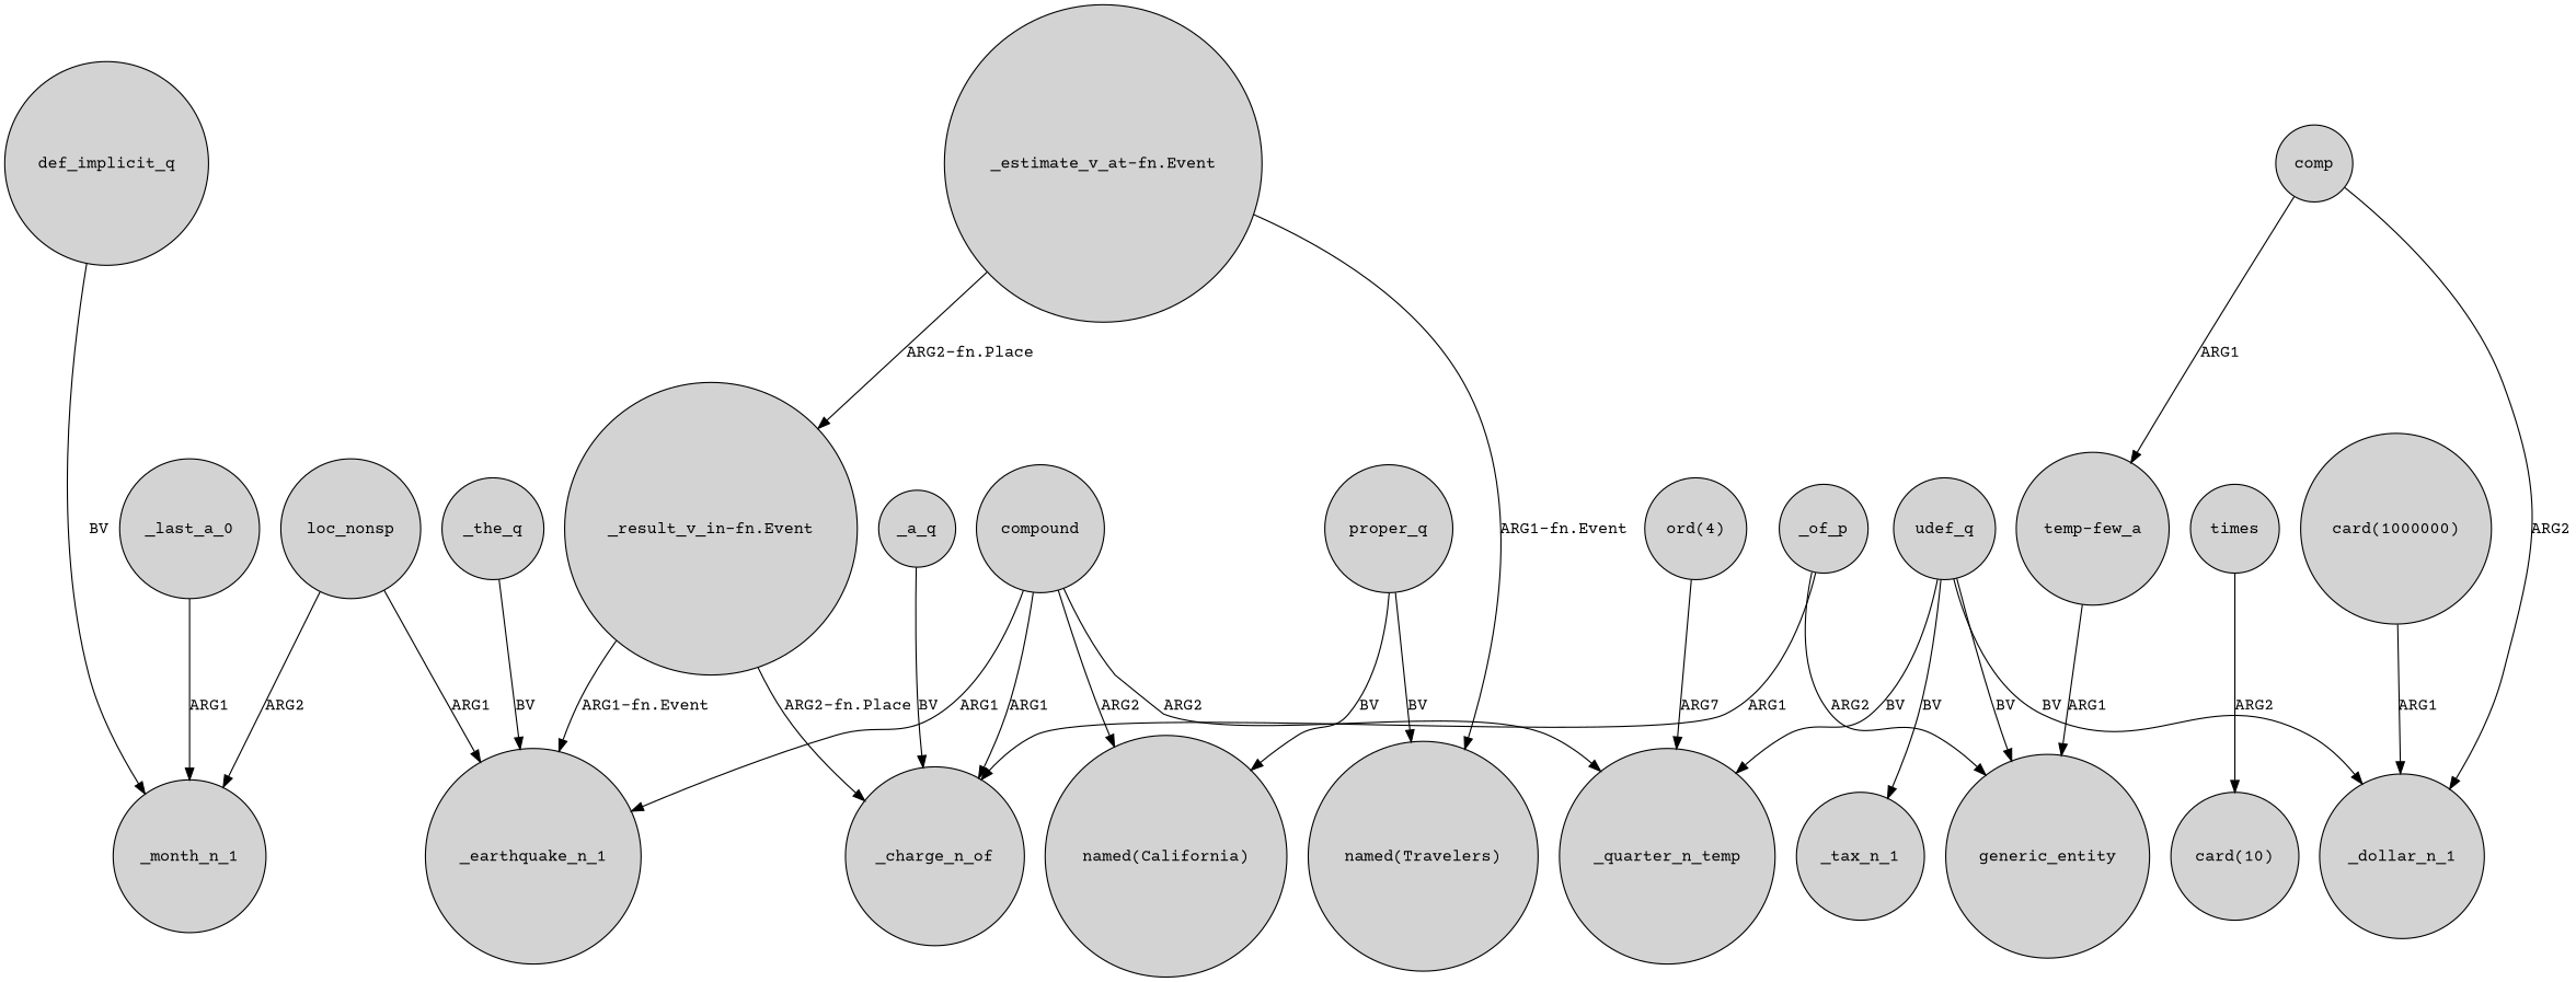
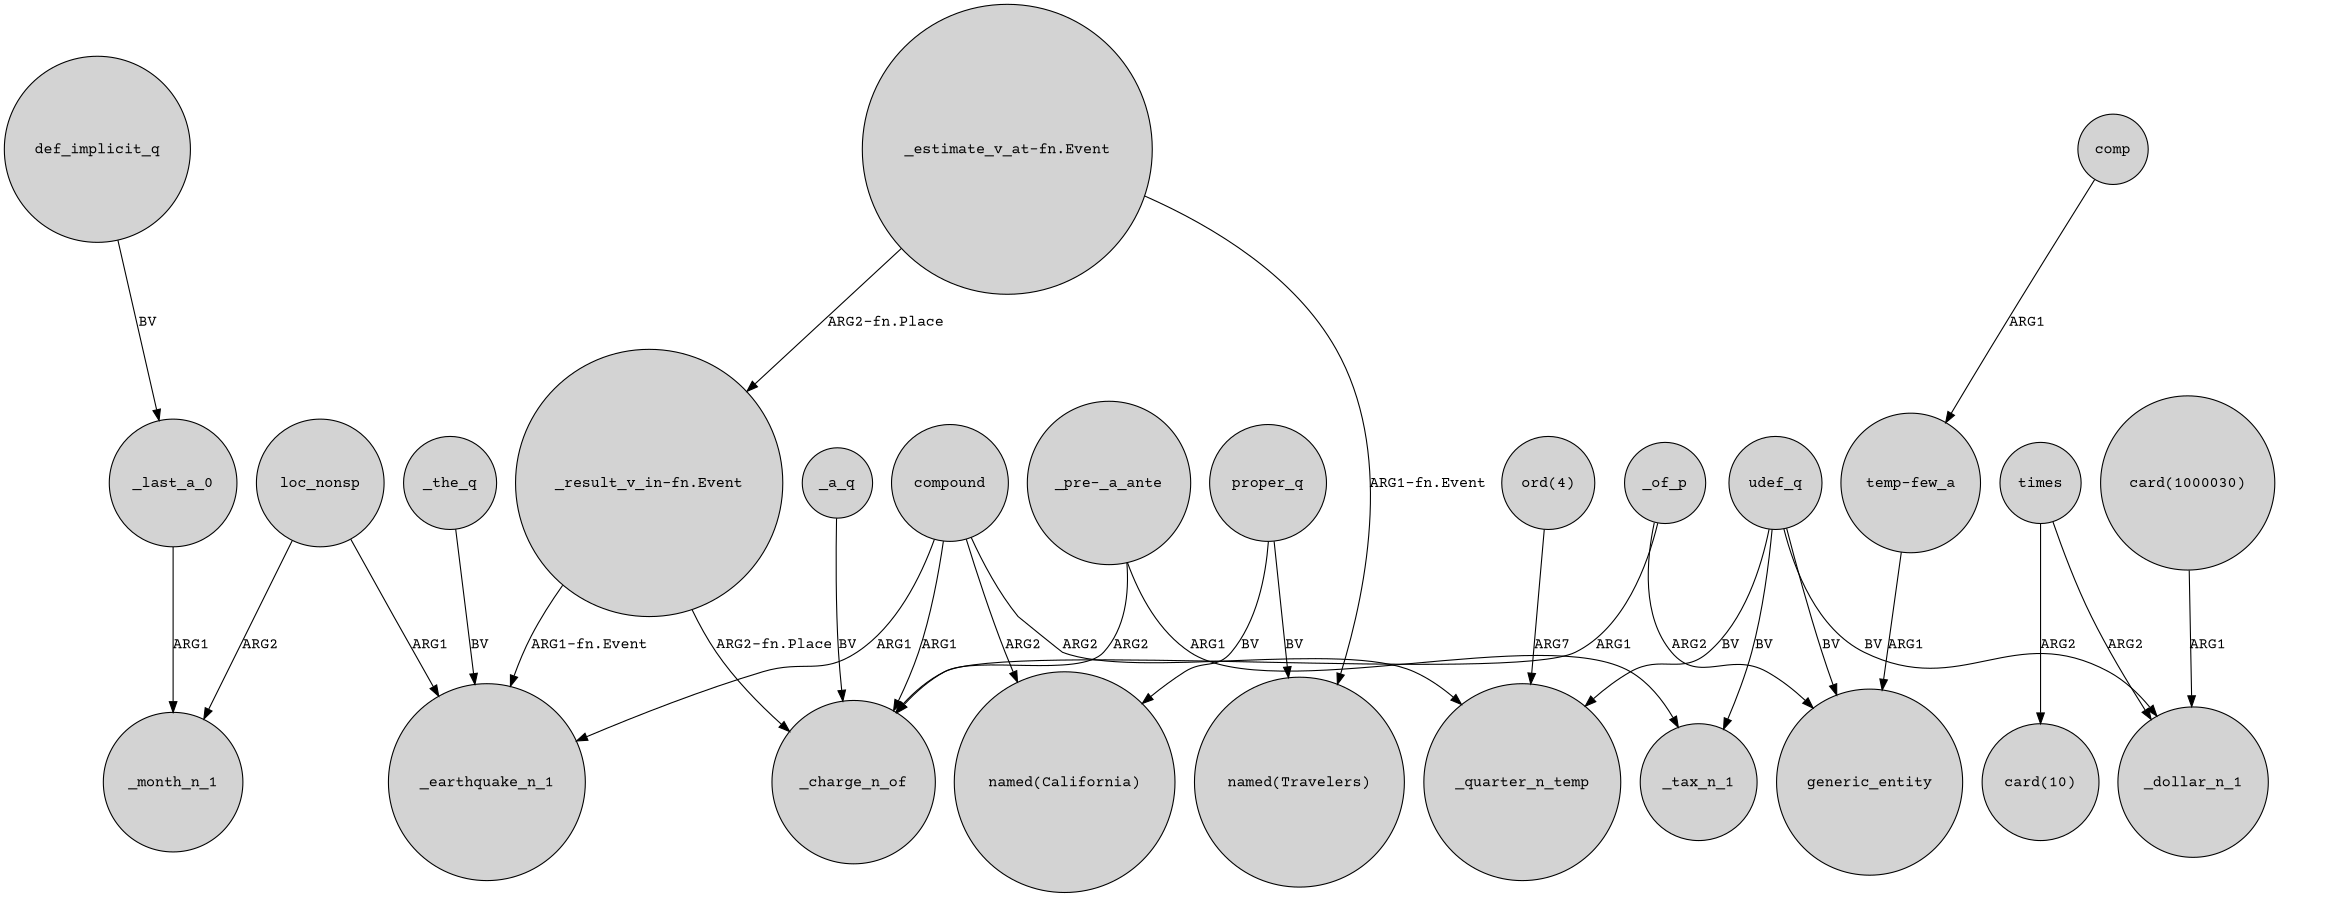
  digraph {
    fontname="Courier Prime"
    node [fontname="Courier Prime" shape=circle style=filled]
    edge [fontname="Courier Prime"]
    def_implicit_q
    _month_n_1
    n3 [label=_last_a_0]
    times
    "card(10)"
-   "card(1000000)"
+   "card(1000000)" [label="card(1000030)"]
    _dollar_n_1
    "_result_v_in-fn.Event"
    _charge_n_of
    _earthquake_n_1
    comp
    n12 [label="temp-few_a"]
    generic_entity
    compound
    "named(California)"
    _quarter_n_temp
    udef_q
    _tax_n_1
    proper_q
    "named(Travelers)"
    _a_q
    "_estimate_v_at-fn.Event"
    loc_nonsp
    _of_p
    "ord(4)"
+   "_pre-_a_ante"
    _the_q
-   def_implicit_q -> _month_n_1 [label=BV]
+   def_implicit_q -> n3 [label=BV]
    n3 -> _month_n_1 [label=ARG1]
    times -> "card(10)" [label=ARG2]
    "card(1000000)" -> _dollar_n_1 [label=ARG1]
    "_result_v_in-fn.Event" -> _charge_n_of [label="ARG2-fn.Place"]
    "_result_v_in-fn.Event" -> _earthquake_n_1 [label="ARG1-fn.Event"]
-   comp -> _dollar_n_1 [label=ARG2]
+   times -> _dollar_n_1 [label=ARG2]
    comp -> n12 [label=ARG1]
    n12 -> generic_entity [label=ARG1]
    compound -> _charge_n_of [label=ARG1]
    compound -> _earthquake_n_1 [label=ARG1]
    compound -> "named(California)" [label=ARG2]
    compound -> _quarter_n_temp [label=ARG2]
    udef_q -> _dollar_n_1 [label=BV]
    udef_q -> generic_entity [label=BV]
    udef_q -> _quarter_n_temp [label=BV]
    udef_q -> _tax_n_1 [label=BV]
    proper_q -> "named(California)" [label=BV]
    proper_q -> "named(Travelers)" [label=BV]
    _a_q -> _charge_n_of [label=BV]
    "_estimate_v_at-fn.Event" -> "_result_v_in-fn.Event" [label="ARG2-fn.Place"]
    "_estimate_v_at-fn.Event" -> "named(Travelers)" [label="ARG1-fn.Event"]
    loc_nonsp -> _month_n_1 [label=ARG2]
    loc_nonsp -> _earthquake_n_1 [label=ARG1]
    _of_p -> _charge_n_of [label=ARG1]
    _of_p -> generic_entity [label=ARG2]
    "ord(4)" -> _quarter_n_temp [label=ARG7]
+   "_pre-_a_ante" -> _charge_n_of [label=ARG2]
+   "_pre-_a_ante" -> _tax_n_1 [label=ARG1]
    _the_q -> _earthquake_n_1 [label=BV]
  }
